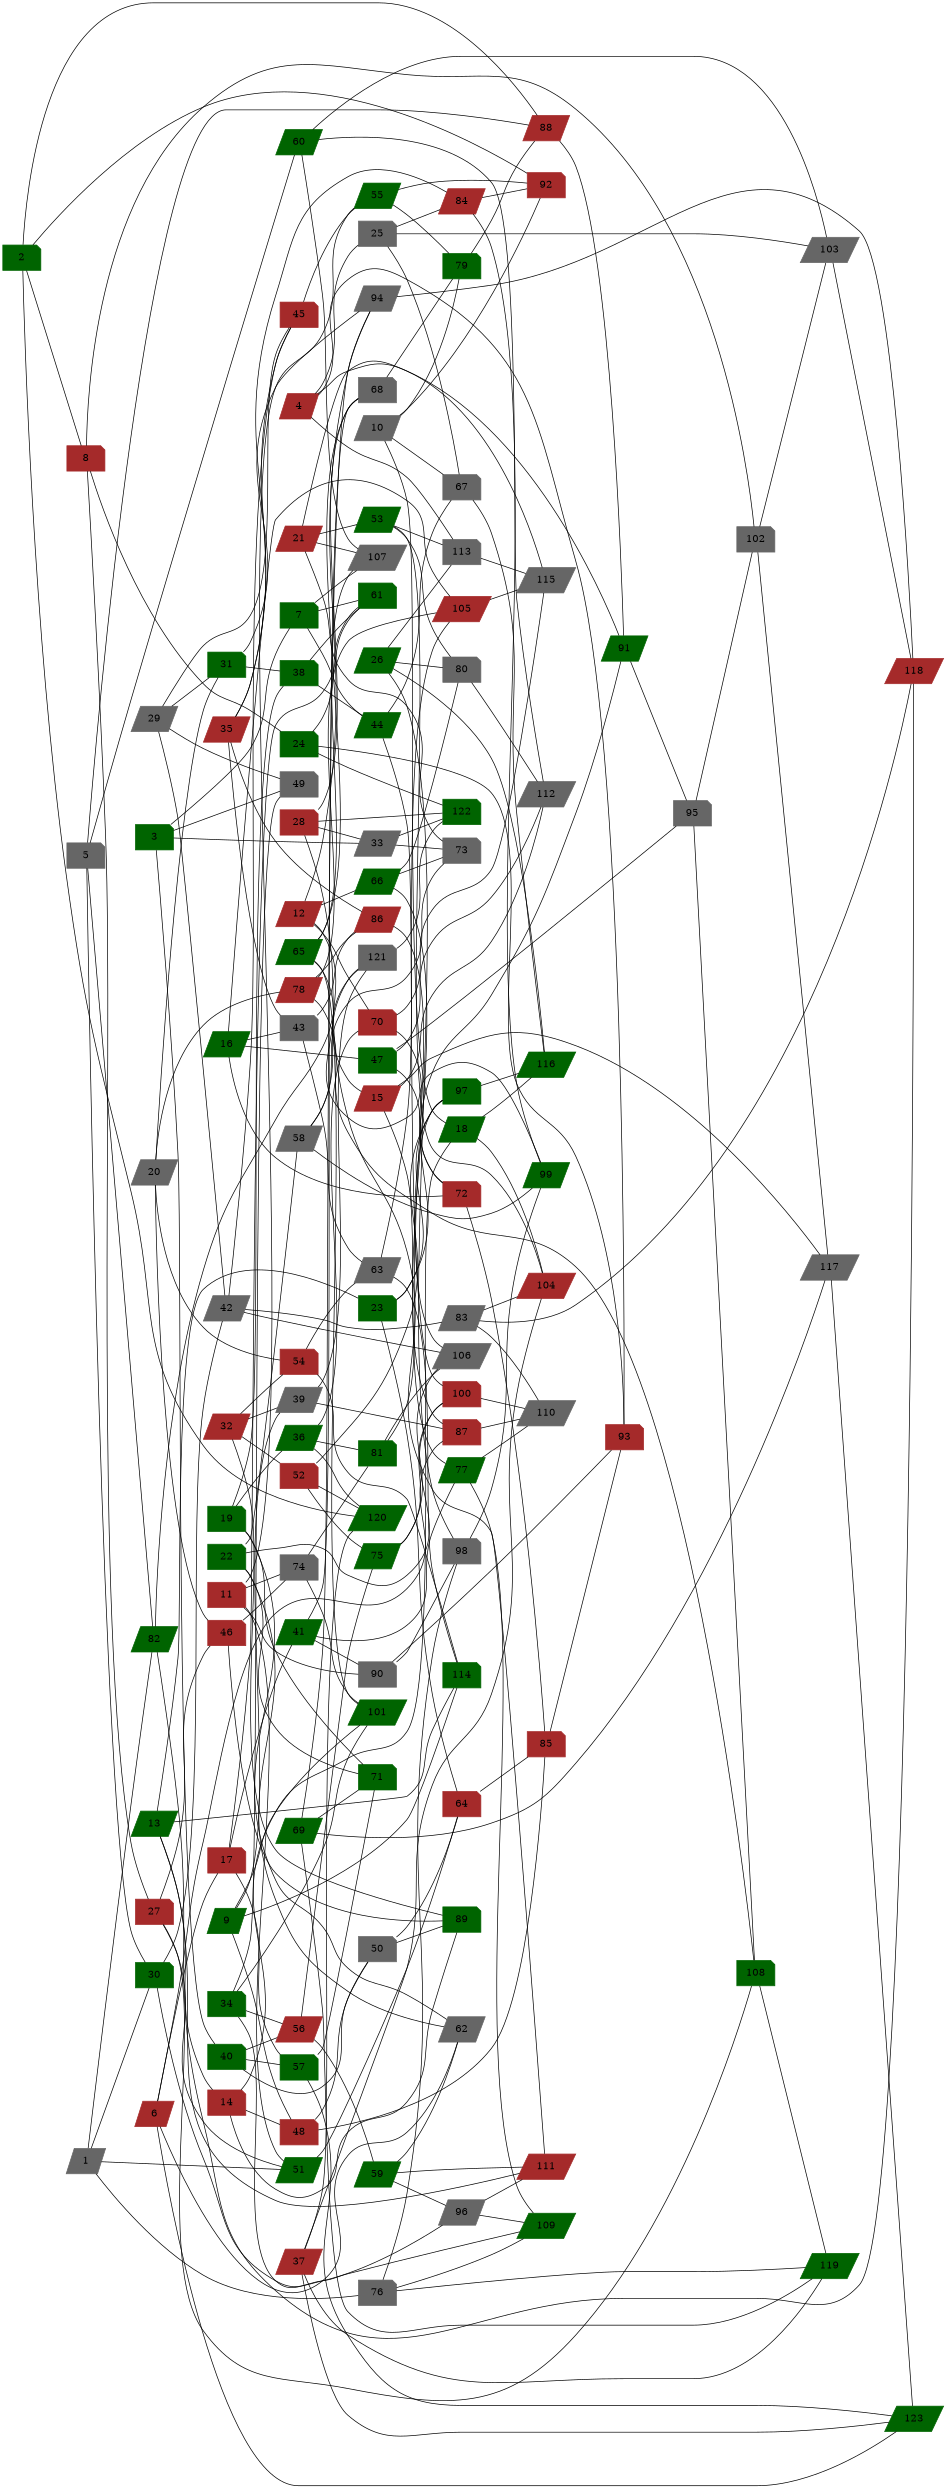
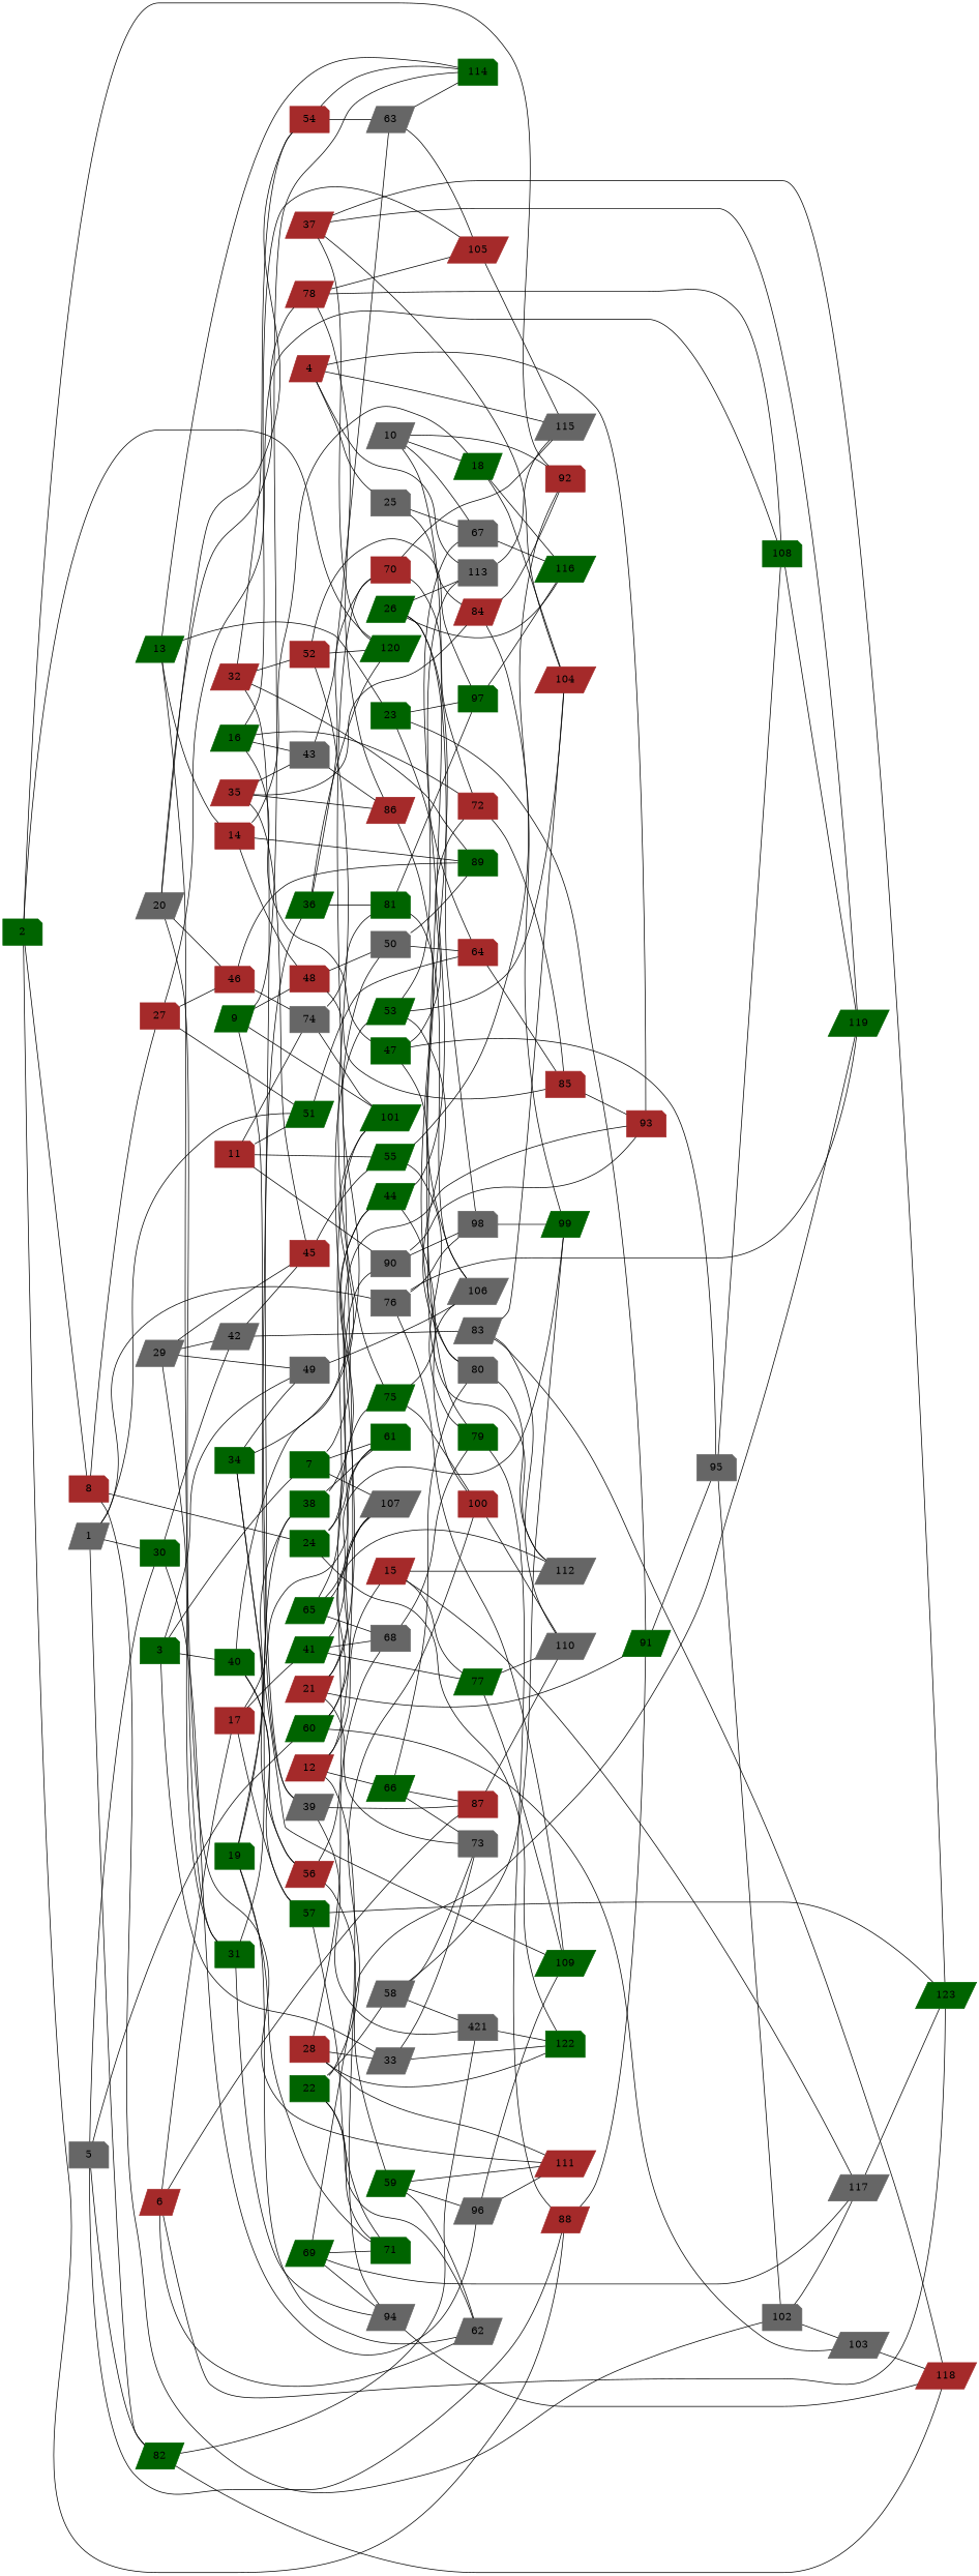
  graph {
    rankdir=LR
    node [color=darkgreen shape=parallelogram style=filled]
    1 [color=gray40]
    30 [shape=note]
    51
    76 [color=gray40 shape=note]
    82
    42 [color=gray40]
    96 [color=gray40]
    64 [color=brown shape=note]
    98 [color=gray40 shape=note]
    109
    119
-   121 [color=gray40 shape=note]
+   121 [color=gray40 shape=note label=421]
    118 [color=brown]
    2 [shape=note]
    8 [color=brown shape=note]
    88 [color=brown]
    92 [color=brown shape=note]
    120
    24 [shape=note]
    27 [color=brown shape=note]
    102 [color=gray40 shape=note]
    91
    3 [shape=note]
    7 [shape=note]
    33 [color=gray40]
    40 [shape=note]
    49 [color=gray40 shape=note]
    44
    61 [shape=note]
    107 [color=gray40]
    73 [color=gray40 shape=note]
    122 [shape=note]
    57 [shape=note]
    56 [color=brown]
    50 [color=gray40 shape=note]
    106 [color=gray40]
    4 [color=brown]
    25 [color=gray40 shape=note]
    93 [color=brown shape=note]
    113 [color=gray40 shape=note]
    115 [color=gray40]
    67 [color=gray40 shape=note]
    84 [color=brown]
    103 [color=gray40]
    5 [color=gray40 shape=note]
    60
    112 [color=gray40]
    6 [color=brown]
    17 [color=brown shape=note]
    62 [color=gray40]
    87 [color=brown shape=note]
    123
    41
    110 [color=gray40]
    100 [color=brown shape=note]
    46 [color=brown shape=note]
    108 [shape=note]
    117 [color=gray40]
    39 [color=gray40]
    9
    48 [color=brown shape=note]
    101
    114 [shape=note]
    85 [color=brown shape=note]
    10 [color=gray40]
    18
    79 [shape=note]
    104 [color=brown]
    116
    11 [color=brown shape=note]
    55
    74 [color=gray40 shape=note]
    90 [color=gray40 shape=note]
    81 [shape=note]
    12 [color=brown]
    15 [color=brown]
    66
    70 [color=brown shape=note]
    94 [color=gray40]
    77
    80 [color=gray40 shape=note]
    72 [color=brown shape=note]
    13
    14 [color=brown shape=note]
    23 [shape=note]
    111 [color=brown]
    89 [shape=note]
    97 [shape=note]
    43 [color=gray40 shape=note]
    16
    47 [shape=note]
    105 [color=brown]
    86 [color=brown]
    63 [color=gray40]
    95 [color=gray40 shape=note]
    68 [color=gray40 shape=note]
    71 [shape=note]
    19 [shape=note]
    36
    38 [shape=note]
    20 [color=gray40]
    31 [shape=note]
    54 [color=brown shape=note]
    78 [color=brown]
    21 [color=brown]
    53
    22 [shape=note]
    58 [color=gray40]
    99
    26
    28 [color=brown shape=note]
    29 [color=gray40]
    45 [color=brown shape=note]
    83 [color=gray40]
    32 [color=brown]
    52 [color=brown shape=note]
    75
    34 [shape=note]
    59
    35 [color=brown]
    37 [color=brown]
    65
    69
    1 -- 30
    1 -- 51
    1 -- 76
    1 -- 82
    30 -- 42
    30 -- 96
    51 -- 64
    76 -- 98
    76 -- 109
    76 -- 119
    82 -- 121
    82 -- 118
    42 -- 45
    42 -- 83
    96 -- 109
    96 -- 111
    64 -- 85
    98 -- 99
    121 -- 122
    2 -- 8
    2 -- 88
    2 -- 92
    2 -- 120
    8 -- 24
    8 -- 27
    8 -- 102
    88 -- 91
    24 -- 61
    24 -- 122
    24 -- 93
    27 -- 51
    27 -- 46
    27 -- 108
    102 -- 103
    102 -- 117
    91 -- 95
    3 -- 7
    3 -- 33
    3 -- 40
    3 -- 49
    7 -- 44
    7 -- 61
    7 -- 107
    33 -- 73
    33 -- 122
    40 -- 57
    40 -- 56
    40 -- 50
-   42 -- 106
+   49 -- 106
    44 -- 67
    44 -- 100
    57 -- 123
    57 -- 71
    56 -- 75
    56 -- 59
    50 -- 64
    50 -- 89
    4 -- 25
    4 -- 93
    4 -- 113
    4 -- 115
    25 -- 67
    25 -- 84
-   25 -- 103
    113 -- 115
    67 -- 116
    84 -- 92
    84 -- 99
    103 -- 118
    5 -- 30
    5 -- 82
    5 -- 88
    5 -- 60
    60 -- 107
    60 -- 103
    60 -- 112
    6 -- 17
    6 -- 62
    6 -- 87
    6 -- 123
    17 -- 61
    17 -- 57
    17 -- 41
    87 -- 110
    41 -- 90
    41 -- 77
    41 -- 68
    100 -- 110
    46 -- 74
    46 -- 89
    108 -- 119
    117 -- 123
    39 -- 121
    39 -- 87
    9 -- 39
    9 -- 48
    9 -- 101
    9 -- 114
    48 -- 50
    48 -- 85
    85 -- 93
    10 -- 92
    10 -- 67
    10 -- 18
    10 -- 79
    18 -- 104
    18 -- 116
    79 -- 88
    11 -- 51
    11 -- 55
    11 -- 74
    11 -- 90
    55 -- 92
    55 -- 79
    74 -- 101
    74 -- 81
    90 -- 98
    90 -- 93
    81 -- 106
    81 -- 97
    12 -- 15
    12 -- 66
    12 -- 70
    12 -- 94
    15 -- 112
    15 -- 117
    15 -- 77
    66 -- 73
    66 -- 87
    66 -- 80
    70 -- 115
    70 -- 72
    94 -- 118
    77 -- 109
    77 -- 110
    80 -- 112
    72 -- 85
    13 -- 114
    13 -- 14
    13 -- 23
    13 -- 111
    14 -- 48
    14 -- 18
    14 -- 89
    23 -- 64
    23 -- 91
    23 -- 97
    97 -- 116
    43 -- 86
    43 -- 63
    16 -- 72
    16 -- 43
    16 -- 47
    16 -- 105
    47 -- 112
    47 -- 72
    47 -- 95
    105 -- 115
    86 -- 106
    63 -- 114
    63 -- 105
    95 -- 102
    95 -- 108
    68 -- 79
    19 -- 62
    19 -- 71
    19 -- 36
    19 -- 38
    36 -- 120
    36 -- 81
    36 -- 70
    38 -- 44
    38 -- 61
    20 -- 46
    20 -- 31
    20 -- 54
    20 -- 78
    31 -- 94
    31 -- 38
    54 -- 114
    54 -- 63
    78 -- 108
    78 -- 105
    78 -- 86
    21 -- 91
    21 -- 107
    21 -- 73
    21 -- 53
    53 -- 113
    53 -- 104
    53 -- 80
    22 -- 62
    22 -- 100
    22 -- 71
    22 -- 58
    58 -- 121
    58 -- 73
    58 -- 99
    26 -- 98
    26 -- 113
    26 -- 116
    26 -- 80
    28 -- 33
    28 -- 122
    28 -- 111
    28 -- 68
    29 -- 42
    29 -- 49
    29 -- 31
    29 -- 45
    45 -- 55
    83 -- 118
    83 -- 110
    83 -- 104
    32 -- 39
    32 -- 89
    32 -- 54
    32 -- 52
    52 -- 120
    52 -- 97
    52 -- 75
    75 -- 106
    75 -- 100
    34 -- 109
    34 -- 49
    34 -- 56
    34 -- 101
    59 -- 96
    59 -- 62
    59 -- 111
    35 -- 84
    35 -- 43
    35 -- 86
    35 -- 45
    37 -- 119
    37 -- 120
    37 -- 123
    37 -- 104
    65 -- 107
    65 -- 101
    65 -- 68
    65 -- 99
    69 -- 119
    69 -- 117
    69 -- 94
    69 -- 71
  }
